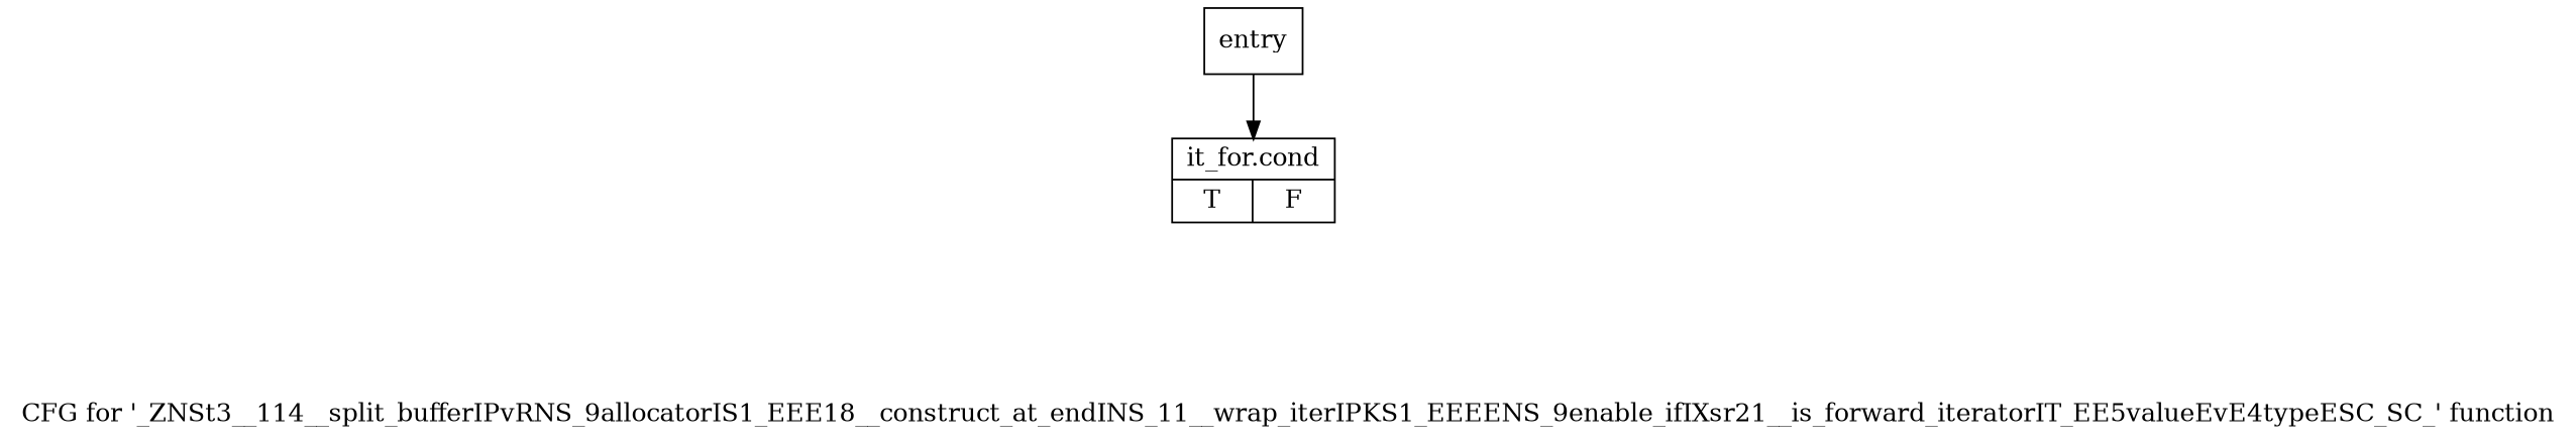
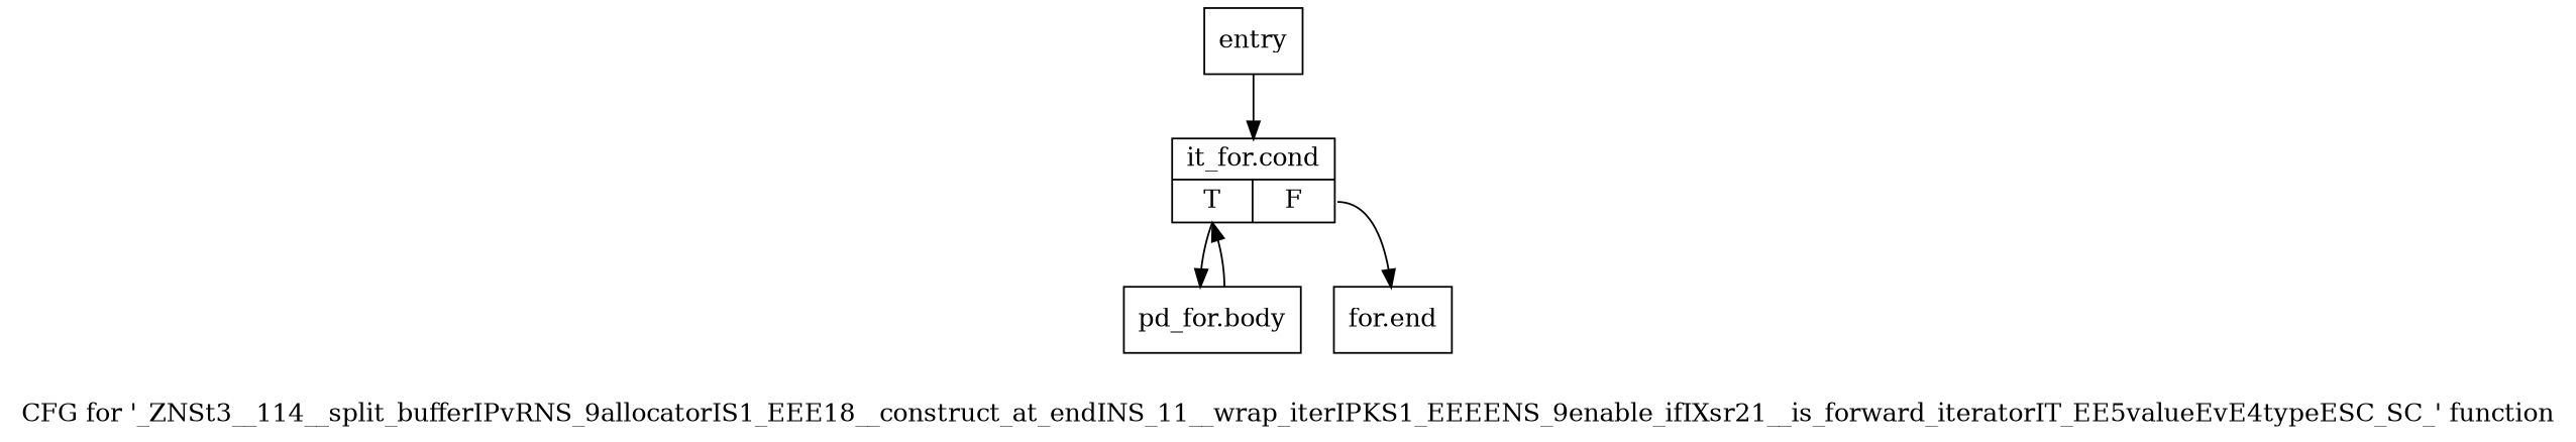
  digraph {
    label="CFG for '_ZNSt3__114__split_bufferIPvRNS_9allocatorIS1_EEE18__construct_at_endINS_11__wrap_iterIPKS1_EEEENS_9enable_ifIXsr21__is_forward_iteratorIT_EE5valueEvE4typeESC_SC_' function"
    node [shape=record]
    n1 [label="{entry}"]
    n2 [label="{it_for.cond|{<s0>T|<s1>F}}"]
+   n3 [label="{pd_for.body}"]
+   n4 [label="{for.end}"]
    n1 -> n2
+   n2 -> n3 [tailport=s0]
+   n2 -> n4 [tailport=s1]
+   n3 -> n2
  }
